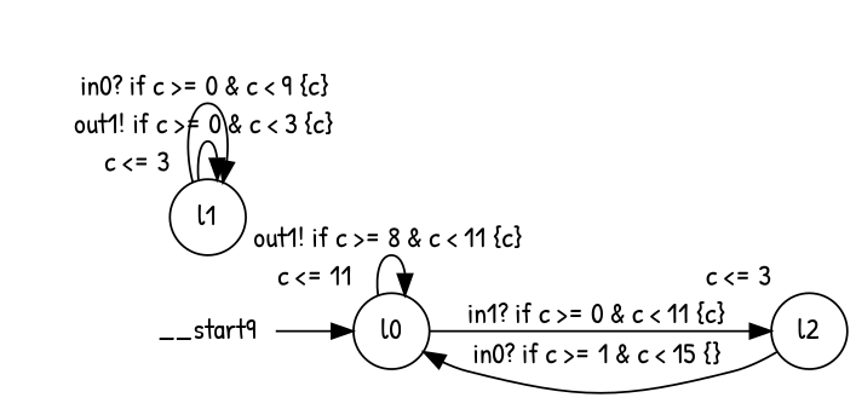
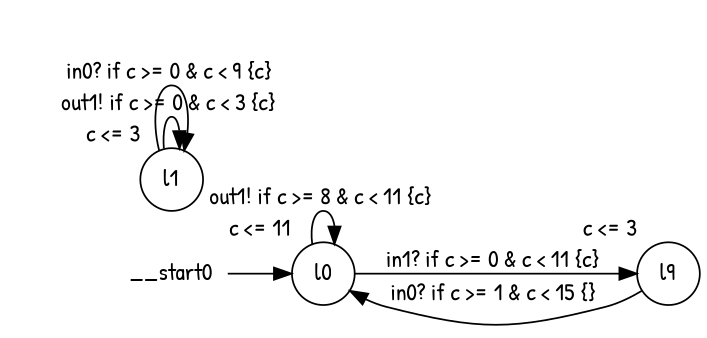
  digraph {
    fontname="Patrick Hand"
    rankdir=LR
    node [fontname="Patrick Hand" shape=circle margin=0 xlabel="c <= 3"]
    edge [fontname="Patrick Hand"]
-   __start0 [shape=none label=__start9 margin="" xlabel=""]
+   __start0 [shape=none margin="" xlabel=""]
    n2 [label=l0 xlabel="c <= 11"]
-   n3 [label=l2]
+   n3 [label=l9]
    n4 [label=l1]
    __start0 -> n2
    n2 -> n2 [label="out1! if c >= 8 & c < 11 {c} "]
    n2 -> n3 [label="in1? if c >= 0 & c < 11 {c} "]
    n3 -> n2 [label="in0? if c >= 1 & c < 15 {} "]
    n4 -> n4 [label="out1! if c >= 0 & c < 3 {c} "]
    n4 -> n4 [label="in0? if c >= 0 & c < 9 {c} "]
  }
